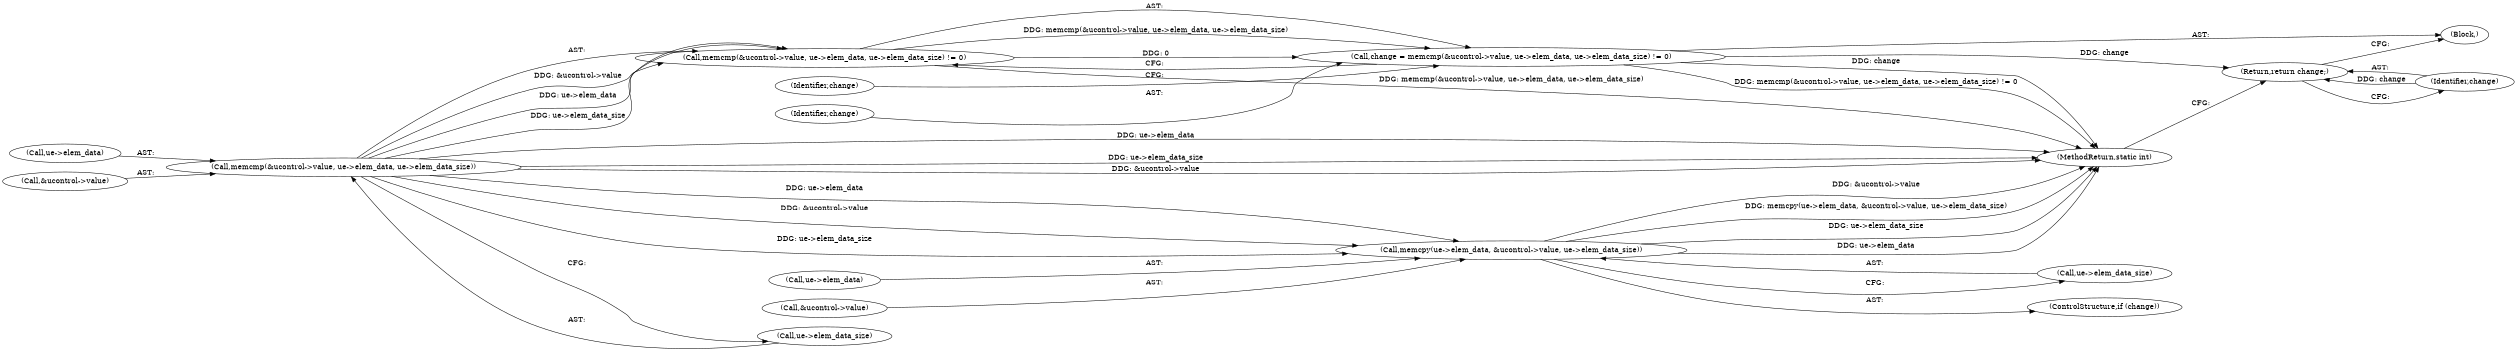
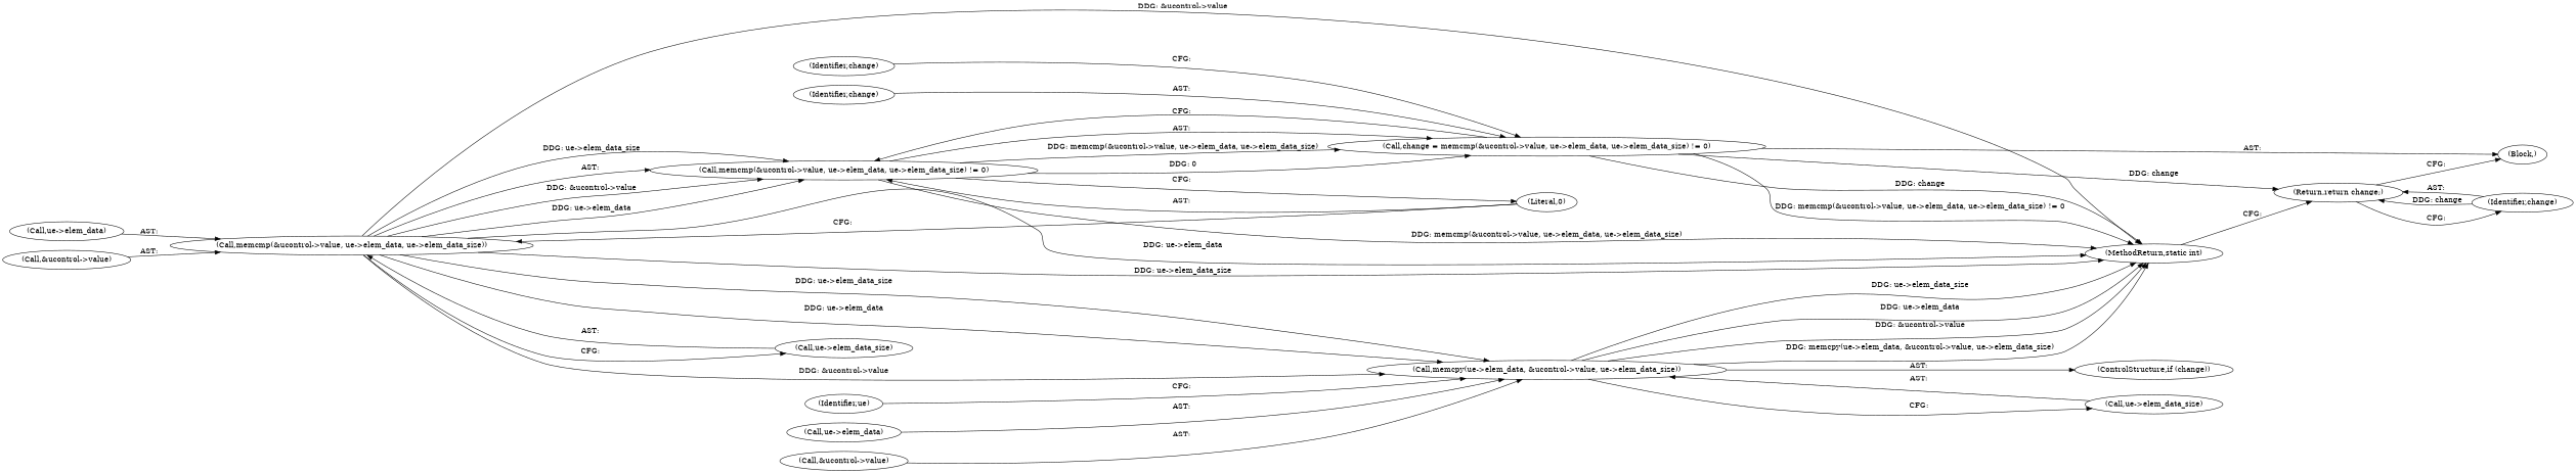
  digraph {
    rankdir=LR
    n1 [label="(Call,memcmp(&ucontrol->value, ue->elem_data, ue->elem_data_size))"]
    n2 [label="(Call,memcmp(&ucontrol->value, ue->elem_data, ue->elem_data_size) != 0)"]
    n3 [label="(Call,memcpy(ue->elem_data, &ucontrol->value, ue->elem_data_size))"]
    n4 [label="(Call,ue->elem_data_size)"]
    n5 [label="(MethodReturn,static int)"]
    n6 [label="(Call,change = memcmp(&ucontrol->value, ue->elem_data, ue->elem_data_size) != 0)"]
+   n7 [label="(Literal,0)"]
    n8 [label="(Call,ue->elem_data_size)"]
    n9 [label="(ControlStructure,if (change))"]
    n10 [label="(Return,return change;)"]
    n11 [label="(Block,)"]
    n12 [label="(Identifier,change)"]
+   n13 [label="(Identifier,ue)"]
    n14 [label="(Identifier,change)"]
    n15 [label="(Call,ue->elem_data)"]
    n16 [label="(Call,ue->elem_data)"]
    n17 [label="(Identifier,change)"]
    n18 [label="(Call,&ucontrol->value)"]
    n19 [label="(Call,&ucontrol->value)"]
    n1 -> n2 [label="AST: "]
    n1 -> n2 [label="DDG: &ucontrol->value"]
    n1 -> n2 [label="DDG: ue->elem_data"]
    n1 -> n2 [label="DDG: ue->elem_data_size"]
    n1 -> n3 [label="DDG: ue->elem_data"]
    n1 -> n3 [label="DDG: &ucontrol->value"]
    n1 -> n3 [label="DDG: ue->elem_data_size"]
    n1 -> n4 [label="CFG: "]
    n1 -> n5 [label="DDG: ue->elem_data"]
    n1 -> n5 [label="DDG: ue->elem_data_size"]
    n1 -> n5 [label="DDG: &ucontrol->value"]
    n2 -> n5 [label="DDG: memcmp(&ucontrol->value, ue->elem_data, ue->elem_data_size)"]
    n2 -> n6 [label="AST: "]
    n2 -> n6 [label="DDG: memcmp(&ucontrol->value, ue->elem_data, ue->elem_data_size)"]
    n2 -> n6 [label="DDG: 0"]
+   n2 -> n7 [label="CFG: "]
    n3 -> n5 [label="DDG: &ucontrol->value"]
    n3 -> n5 [label="DDG: memcpy(ue->elem_data, &ucontrol->value, ue->elem_data_size)"]
    n3 -> n5 [label="DDG: ue->elem_data_size"]
    n3 -> n5 [label="DDG: ue->elem_data"]
    n3 -> n8 [label="CFG: "]
    n3 -> n9 [label="AST: "]
    n4 -> n1 [label="AST: "]
    n5 -> n10 [label="CFG: "]
    n6 -> n2 [label="CFG: "]
    n6 -> n5 [label="DDG: change"]
    n6 -> n5 [label="DDG: memcmp(&ucontrol->value, ue->elem_data, ue->elem_data_size) != 0"]
    n6 -> n10 [label="DDG: change"]
    n6 -> n11 [label="AST: "]
+   n7 -> n1 [label="CFG: "]
+   n7 -> n2 [label="AST: "]
    n8 -> n3 [label="AST: "]
    n10 -> n11 [label="CFG: "]
    n10 -> n12 [label="CFG: "]
    n12 -> n10 [label="AST: "]
    n12 -> n10 [label="DDG: change"]
+   n13 -> n3 [label="CFG: "]
    n14 -> n6 [label="CFG: "]
    n15 -> n3 [label="AST: "]
    n16 -> n1 [label="AST: "]
    n17 -> n6 [label="AST: "]
    n18 -> n3 [label="AST: "]
    n19 -> n1 [label="AST: "]
  }
